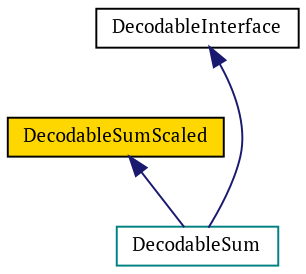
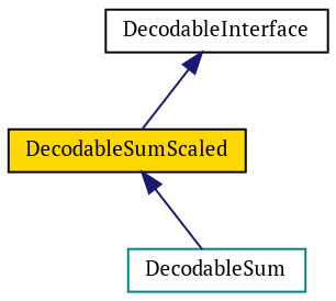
  digraph {
    fontname="PT Serif"
    node [color=black fillcolor=white fontname="PT Serif" fontsize=10 shape=record style=filled]
    edge [color=midnightblue dir=back fontname="PT Serif" fontsize=10 labelfontname=Helvetica labelfontsize=10 style=solid]
    n1 [fillcolor=gold fontcolor=black height=0.2 label=DecodableSumScaled width=0.4]
    n2 [color=teal height=0.2 label=DecodableSum width=0.4]
    n3 [height=0.2 label=DecodableInterface width=0.4]
    n1 -> n2
-   n3 -> n2
+   n3 -> n1
  }
